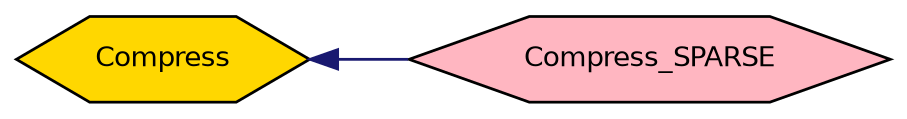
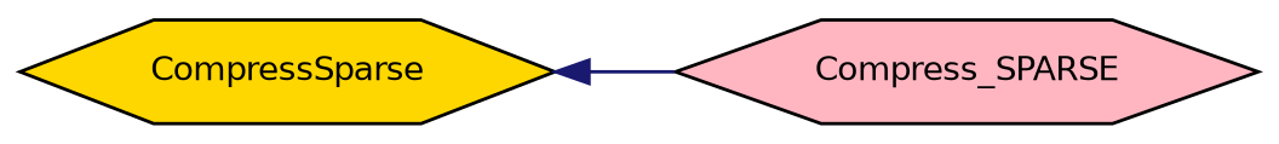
  digraph {
    rankdir=LR
    node [color=black fontname=Helvetica fontsize=10 shape=hexagon style=filled]
-   n1 [fillcolor=gold fontcolor=black height=0.2 label=Compress width=0.4]
+   n1 [fillcolor=gold fontcolor=black height=0.2 label=CompressSparse width=0.4]
    n2 [fillcolor=lightpink height=0.2 label=Compress_SPARSE width=0.4]
    n1 -> n2 [color=midnightblue dir=back fontname=Helvetica fontsize=10 labelfontname=Helvetica labelfontsize=10 style=solid]
  }
